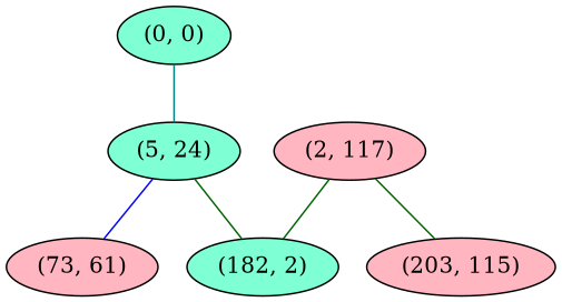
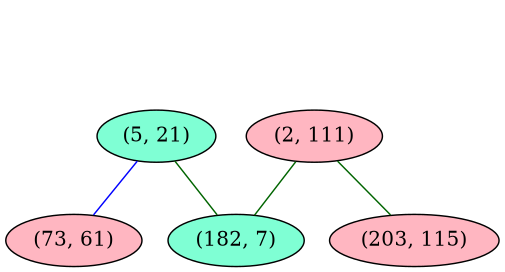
  graph {
    node [fillcolor=aquamarine style=filled]
    edge [color=darkgreen weight=1]
-   "(0, 0)"
-   "(5, 24)"
+   "(5, 24)" [label="(5, 21)"]
    "(73, 61)" [fillcolor=lightpink]
-   "(182, 2)"
-   "(2, 117)" [fillcolor=lightpink]
+   "(182, 2)" [label="(182, 7)"]
+   "(2, 117)" [fillcolor=lightpink label="(2, 111)"]
    "(203, 115)" [fillcolor=lightpink]
-   "(0, 0)" -- "(5, 24)" [color=teal weight=4]
    "(5, 24)" -- "(73, 61)" [color=blue]
    "(5, 24)" -- "(182, 2)"
    "(2, 117)" -- "(182, 2)"
    "(2, 117)" -- "(203, 115)"
  }
